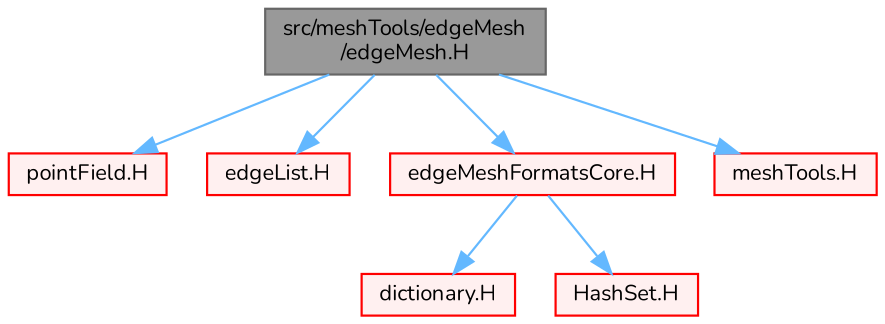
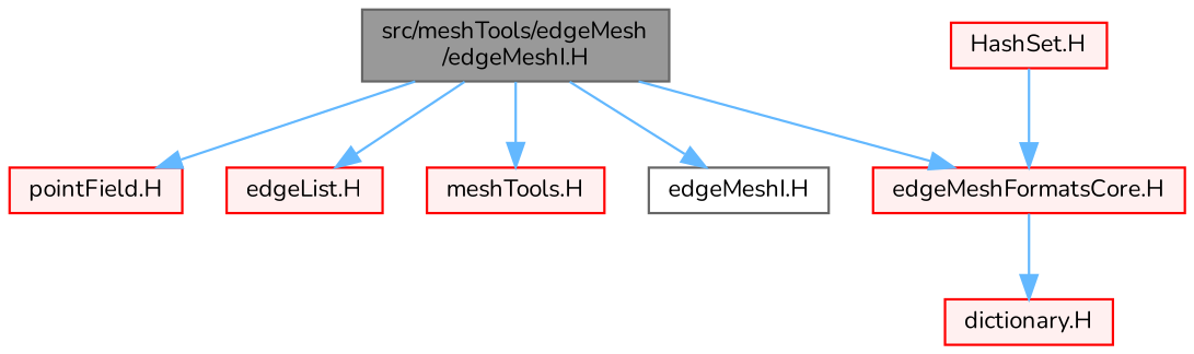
  digraph {
    fontname=Nunito
    node [color=red fillcolor="#FFF0F0" fontname=Nunito fontsize=10 shape=box style=filled]
    edge [color=steelblue1 fontname=Nunito fontsize=10 labelfontname=Helvetica labelfontsize=10 style=solid]
-   n1 [color=gray40 fillcolor=grey60 fontcolor=black height=0.2 label="src/meshTools/edgeMesh\l/edgeMesh.H" width=0.4]
+   n1 [color=gray40 fillcolor=grey60 fontcolor=black height=0.2 label="src/meshTools/edgeMesh\l/edgeMeshI.H" width=0.4]
    n2 [height=0.2 label="pointField.H" width=0.4]
    n3 [height=0.2 label="edgeList.H" width=0.4]
    n4 [height=0.2 label="edgeMeshFormatsCore.H" width=0.4]
    n5 [height=0.2 label="meshTools.H" width=0.4]
+   n6 [color=grey40 fillcolor=white height=0.2 label="edgeMeshI.H" width=0.4]
    n7 [height=0.2 label="dictionary.H" width=0.4]
    n8 [height=0.2 label="HashSet.H" width=0.4]
    n1 -> n2
    n1 -> n3
    n1 -> n4
    n1 -> n5
+   n1 -> n6
    n4 -> n7
-   n4 -> n8
+   n8 -> n4
  }
